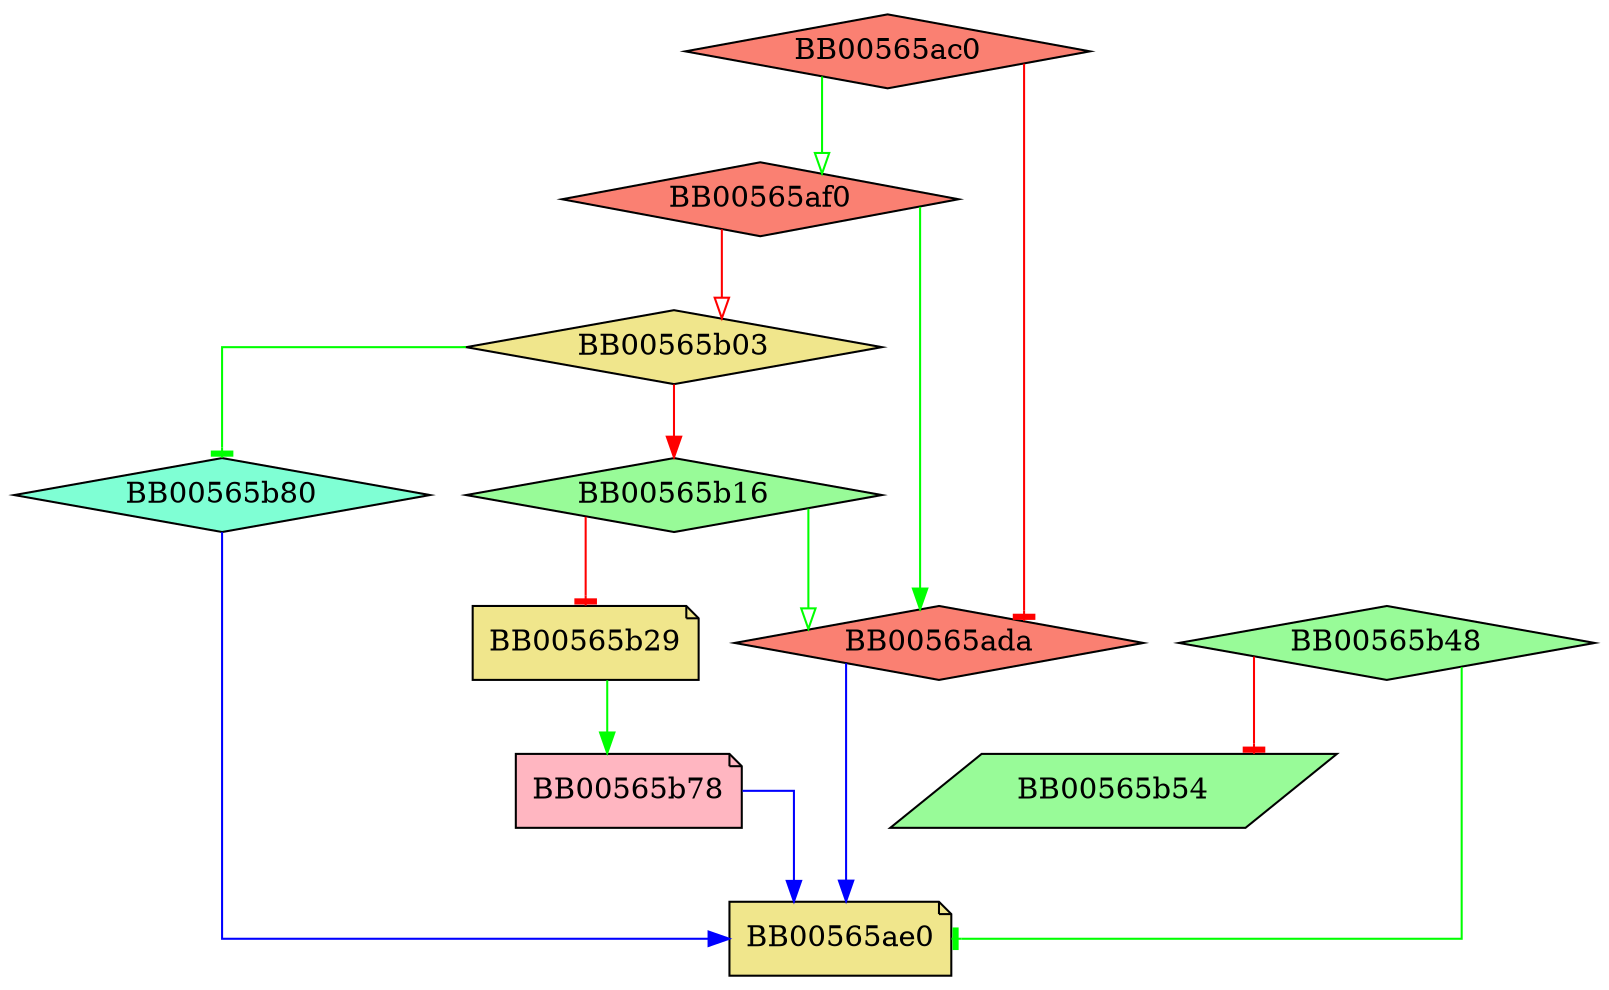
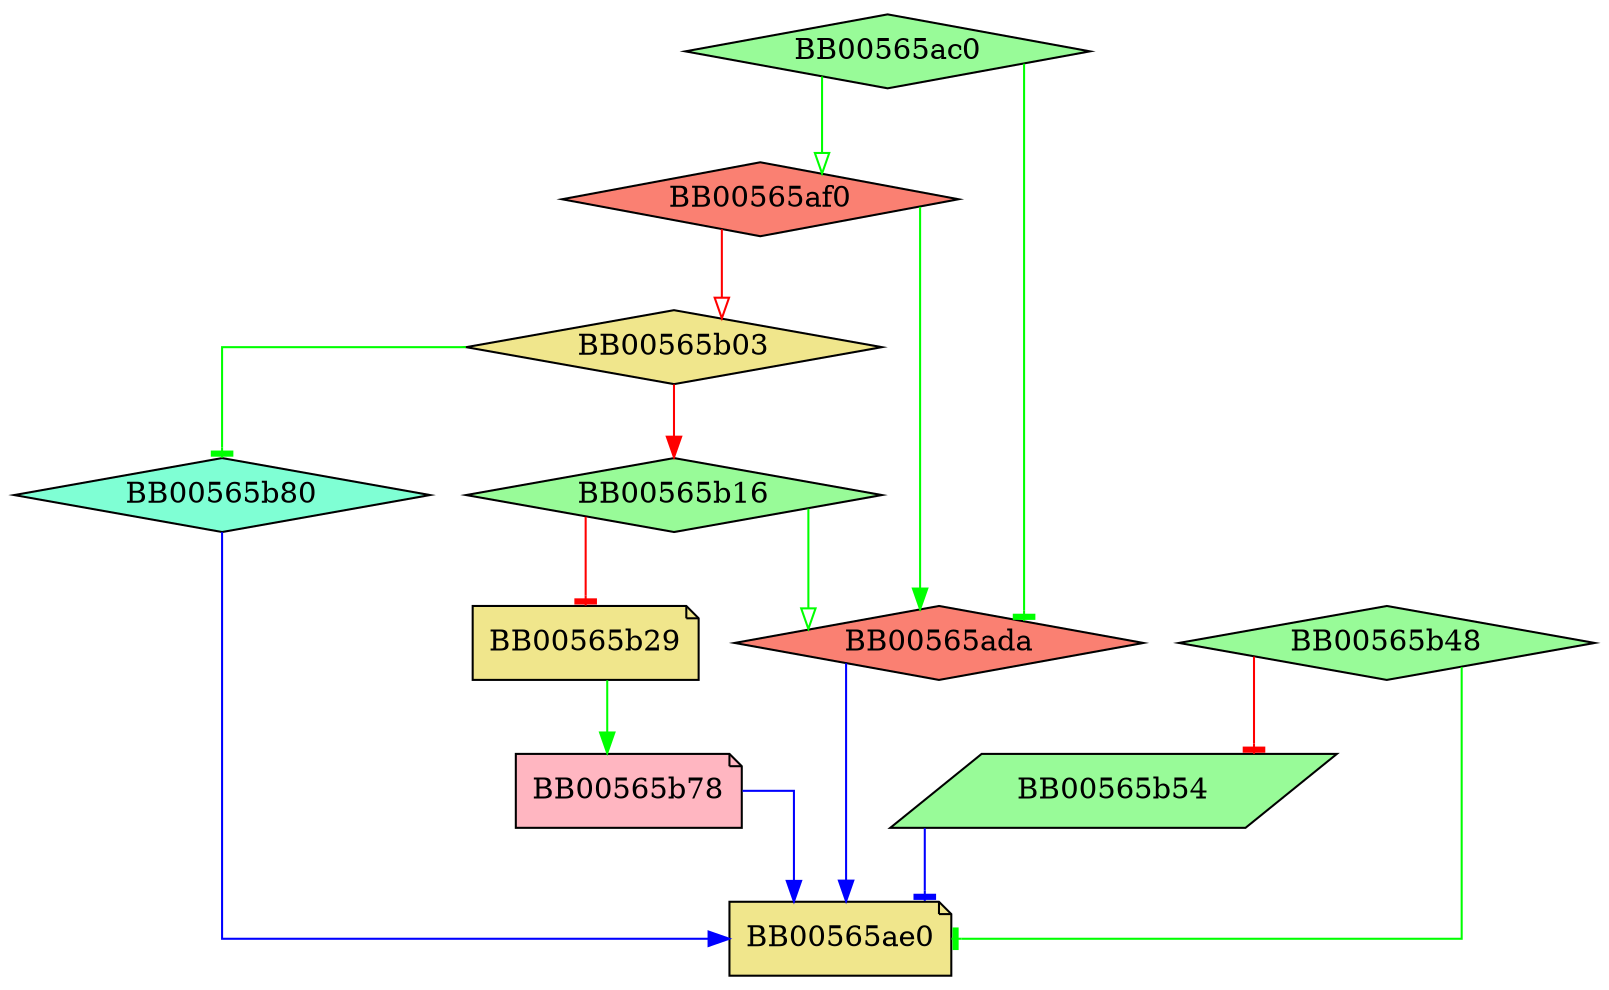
  digraph {
    splines=ortho
    node [fillcolor=palegreen shape=diamond style=filled]
    edge [arrowhead=tee color=green]
-   BB00565ac0 [fillcolor=salmon]
+   BB00565ac0
    BB00565af0 [fillcolor=salmon]
    BB00565ada [fillcolor=salmon]
    BB00565b03 [fillcolor=khaki]
    BB00565ae0 [fillcolor=khaki shape=note]
    BB00565b80 [fillcolor=aquamarine]
    BB00565b16
    BB00565b29 [fillcolor=khaki shape=note]
    BB00565b78 [fillcolor=lightpink shape=note]
    BB00565b48
    BB00565b54 [shape=parallelogram]
    BB00565ac0 -> BB00565af0 [arrowhead=onormal]
-   BB00565ac0 -> BB00565ada [color=red]
+   BB00565ac0 -> BB00565ada
    BB00565af0 -> BB00565ada [arrowhead=normal]
    BB00565af0 -> BB00565b03 [arrowhead=onormal color=red]
    BB00565ada -> BB00565ae0 [arrowhead=normal color=blue]
    BB00565b03 -> BB00565b80
    BB00565b03 -> BB00565b16 [arrowhead=normal color=red]
    BB00565b80 -> BB00565ae0 [arrowhead=normal color=blue]
    BB00565b16 -> BB00565ada [arrowhead=onormal]
    BB00565b16 -> BB00565b29 [color=red]
    BB00565b29 -> BB00565b78 [arrowhead=normal]
    BB00565b78 -> BB00565ae0 [arrowhead=normal color=blue]
    BB00565b48 -> BB00565ae0
    BB00565b48 -> BB00565b54 [color=red]
+   BB00565b54 -> BB00565ae0 [color=blue]
  }
